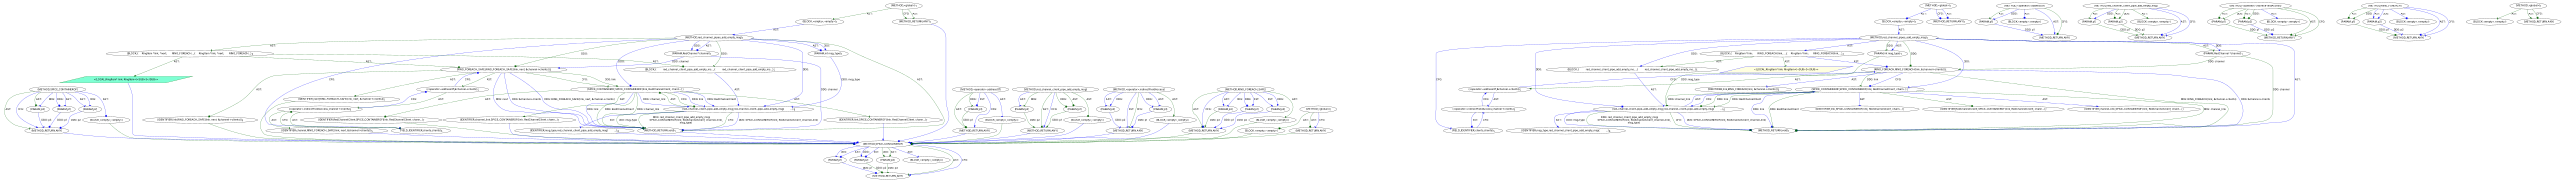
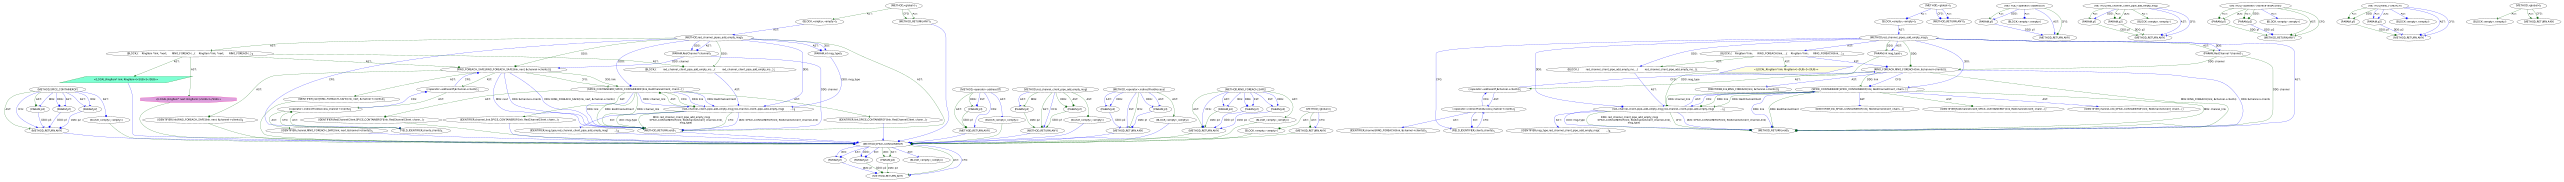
  digraph {
    fontname=Inter
    node [fontname=Inter]
    edge [arrowhead=tee color=blue fontname=Inter]
    n1 [label=<(METHOD,SPICE_CONTAINEROF)>]
    n2 [label=<(PARAM,p1)>]
    n3 [label=<(PARAM,p2)>]
    n4 [label=<(PARAM,p3)>]
    n5 [label=<(BLOCK,&lt;empty&gt;,&lt;empty&gt;)>]
    n6 [label=<(METHOD_RETURN,ANY)>]
    n7 [label=<(METHOD,&lt;global&gt;)<SUB>1</SUB>>]
    n8 [label=<(BLOCK,&lt;empty&gt;,&lt;empty&gt;)<SUB>1</SUB>>]
    n9 [label=<(METHOD_RETURN,ANY)<SUB>1</SUB>>]
    n10 [label=<(METHOD,red_channel_pipes_add_empty_msg)<SUB>1</SUB>>]
    n11 [label=<(PARAM,RedChannel *channel)<SUB>1</SUB>>]
    n12 [label=<(PARAM,int msg_type)<SUB>1</SUB>>]
    n13 [label=<(BLOCK,{     RingItem *link;       RING_FOREACH(link, ...,{     RingItem *link;       RING_FOREACH(link, ...)<SUB>2</SUB>>]
    n14 [label=<(RING_FOREACH,RING_FOREACH(link, &amp;channel-&gt;clients))<SUB>5</SUB>>]
    n15 [label=<(FIELD_IDENTIFIER,clients,clients)<SUB>5</SUB>>]
    n16 [label=<(BLOCK,{          red_channel_client_pipe_add_empty_ms...,{          red_channel_client_pipe_add_empty_ms...)<SUB>5</SUB>>]
    n17 [label=<(red_channel_client_pipe_add_empty_msg,red_channel_client_pipe_add_empty_msg(         ...)<SUB>6</SUB>>]
    n18 [label=<(SPICE_CONTAINEROF,SPICE_CONTAINEROF(link, RedChannelClient, chann...)<SUB>7</SUB>>]
    n19 [label=<(METHOD_RETURN,void)<SUB>1</SUB>>]
    n20 [color=blue fillcolor=lightyellow label="<(LOCAL,RingItem* link: RingItem*)<SUB>3</SUB>>" shape=parallelogram style=filled]
    n21 [label=<(IDENTIFIER,link,RING_FOREACH(link, &amp;channel-&gt;clients))<SUB>5</SUB>>]
    n22 [label=<(&lt;operator&gt;.addressOf,&amp;channel-&gt;clients)<SUB>5</SUB>>]
    n23 [label=<(&lt;operator&gt;.indirectFieldAccess,channel-&gt;clients)<SUB>5</SUB>>]
    n24 [label=<(IDENTIFIER,msg_type,red_channel_client_pipe_add_empty_msg(         ...)<SUB>8</SUB>>]
    n25 [label=<(IDENTIFIER,link,SPICE_CONTAINEROF(link, RedChannelClient, chann...)<SUB>7</SUB>>]
    n26 [label=<(IDENTIFIER,RedChannelClient,SPICE_CONTAINEROF(link, RedChannelClient, chann...)<SUB>7</SUB>>]
    n27 [label=<(IDENTIFIER,channel_link,SPICE_CONTAINEROF(link, RedChannelClient, chann...)<SUB>7</SUB>>]
+   n28 [label=<(IDENTIFIER,channel,RING_FOREACH(link, &amp;channel-&gt;clients))<SUB>5</SUB>>]
    n29 [label=<(METHOD,&lt;operator&gt;.addressOf)>]
    n30 [label=<(PARAM,p1)>]
    n31 [label=<(BLOCK,&lt;empty&gt;,&lt;empty&gt;)>]
    n32 [label=<(METHOD_RETURN,ANY)>]
    n33 [label=<(METHOD,red_channel_client_pipe_add_empty_msg)>]
    n34 [label=<(PARAM,p1)>]
    n35 [label=<(PARAM,p2)>]
    n36 [label=<(BLOCK,&lt;empty&gt;,&lt;empty&gt;)>]
    n37 [label=<(METHOD_RETURN,ANY)>]
    n38 [label=<(METHOD,&lt;operator&gt;.indirectFieldAccess)>]
    n39 [label=<(PARAM,p1)>]
    n40 [label=<(PARAM,p2)>]
    n41 [label=<(BLOCK,&lt;empty&gt;,&lt;empty&gt;)>]
    n42 [label=<(METHOD_RETURN,ANY)>]
    n43 [label=<(METHOD,RING_FOREACH)>]
    n44 [label=<(PARAM,p1)>]
    n45 [label=<(PARAM,p2)>]
    n46 [label=<(BLOCK,&lt;empty&gt;,&lt;empty&gt;)>]
    n47 [label=<(METHOD_RETURN,ANY)>]
    n48 [label=<(METHOD,&lt;global&gt;)<SUB>1</SUB>>]
    n49 [label=<(BLOCK,&lt;empty&gt;,&lt;empty&gt;)>]
    n50 [label=<(METHOD_RETURN,ANY)>]
    n51 [label=<(METHOD,SPICE_CONTAINEROF)>]
    n52 [label=<(PARAM,p1)>]
    n53 [label=<(PARAM,p2)>]
    n54 [label=<(PARAM,p3)>]
    n55 [label=<(BLOCK,&lt;empty&gt;,&lt;empty&gt;)>]
    n56 [label=<(METHOD_RETURN,ANY)>]
    n57 [label=<(METHOD,&lt;global&gt;)<SUB>1</SUB>>]
    n58 [label=<(BLOCK,&lt;empty&gt;,&lt;empty&gt;)<SUB>1</SUB>>]
    n59 [label=<(METHOD_RETURN,ANY)<SUB>1</SUB>>]
    n60 [label=<(METHOD,red_channel_pipes_add_empty_msg)<SUB>1</SUB>>]
    n61 [label=<(PARAM,RedChannel *channel)<SUB>1</SUB>>]
    n62 [label=<(PARAM,int msg_type)<SUB>1</SUB>>]
    n63 [label=<(BLOCK,{     RingItem *link, *next;       RING_FOREACH...,{     RingItem *link, *next;       RING_FOREACH...)<SUB>2</SUB>>]
    n64 [label=<(RING_FOREACH_SAFE,RING_FOREACH_SAFE(link, next, &amp;channel-&gt;clients))<SUB>5</SUB>>]
    n65 [label=<(FIELD_IDENTIFIER,clients,clients)<SUB>5</SUB>>]
    n66 [label=<(BLOCK,{          red_channel_client_pipe_add_empty_ms...,{          red_channel_client_pipe_add_empty_ms...)<SUB>5</SUB>>]
    n67 [label=<(red_channel_client_pipe_add_empty_msg,red_channel_client_pipe_add_empty_msg(         ...)<SUB>6</SUB>>]
    n68 [label=<(SPICE_CONTAINEROF,SPICE_CONTAINEROF(link, RedChannelClient, chann...)<SUB>7</SUB>>]
    n69 [label=<(METHOD_RETURN,void)<SUB>1</SUB>>]
    n70 [color=darkgreen fillcolor=aquamarine label="<(LOCAL,RingItem* link: RingItem*)<SUB>3</SUB>>" shape=parallelogram style=filled]
+   n71 [color=deeppink fillcolor=plum label="<(LOCAL,RingItem* next: RingItem*)<SUB>3</SUB>>" shape=octagon style=filled]
    n72 [label=<(IDENTIFIER,link,RING_FOREACH_SAFE(link, next, &amp;channel-&gt;clients))<SUB>5</SUB>>]
    n73 [label=<(IDENTIFIER,next,RING_FOREACH_SAFE(link, next, &amp;channel-&gt;clients))<SUB>5</SUB>>]
    n74 [label=<(&lt;operator&gt;.addressOf,&amp;channel-&gt;clients)<SUB>5</SUB>>]
    n75 [label=<(&lt;operator&gt;.indirectFieldAccess,channel-&gt;clients)<SUB>5</SUB>>]
    n76 [label=<(IDENTIFIER,msg_type,red_channel_client_pipe_add_empty_msg(         ...)<SUB>8</SUB>>]
    n77 [label=<(IDENTIFIER,link,SPICE_CONTAINEROF(link, RedChannelClient, chann...)<SUB>7</SUB>>]
    n78 [label=<(IDENTIFIER,RedChannelClient,SPICE_CONTAINEROF(link, RedChannelClient, chann...)<SUB>7</SUB>>]
    n79 [label=<(IDENTIFIER,channel_link,SPICE_CONTAINEROF(link, RedChannelClient, chann...)<SUB>7</SUB>>]
    n80 [label=<(IDENTIFIER,channel,RING_FOREACH_SAFE(link, next, &amp;channel-&gt;clients))<SUB>5</SUB>>]
    n81 [label=<(METHOD,&lt;operator&gt;.addressOf)>]
    n82 [label=<(PARAM,p1)>]
    n83 [label=<(BLOCK,&lt;empty&gt;,&lt;empty&gt;)>]
    n84 [label=<(METHOD_RETURN,ANY)>]
    n85 [label=<(METHOD,red_channel_client_pipe_add_empty_msg)>]
    n86 [label=<(PARAM,p1)>]
    n87 [label=<(PARAM,p2)>]
    n88 [label=<(BLOCK,&lt;empty&gt;,&lt;empty&gt;)>]
    n89 [label=<(METHOD_RETURN,ANY)>]
    n90 [label=<(METHOD,&lt;operator&gt;.indirectFieldAccess)>]
    n91 [label=<(PARAM,p1)>]
    n92 [label=<(PARAM,p2)>]
    n93 [label=<(BLOCK,&lt;empty&gt;,&lt;empty&gt;)>]
    n94 [label=<(METHOD_RETURN,ANY)>]
    n95 [label=<(METHOD,RING_FOREACH_SAFE)>]
    n96 [label=<(PARAM,p1)>]
    n97 [label=<(PARAM,p2)>]
    n98 [label=<(PARAM,p3)>]
    n99 [label=<(BLOCK,&lt;empty&gt;,&lt;empty&gt;)>]
    n100 [label=<(METHOD_RETURN,ANY)>]
    n101 [label=<(METHOD,&lt;global&gt;)<SUB>1</SUB>>]
    n102 [label=<(BLOCK,&lt;empty&gt;,&lt;empty&gt;)>]
    n103 [label=<(METHOD_RETURN,ANY)>]
    n1 -> n2 [arrowhead=box label="AST: "]
    n1 -> n2 [label="DDG: "]
    n1 -> n3 [arrowhead=box label="AST: "]
    n1 -> n3 [arrowhead=normal label="DDG: "]
    n1 -> n4 [arrowhead=normal color=darkgreen label="AST: "]
    n1 -> n4 [arrowhead=normal color=darkgreen label="DDG: "]
    n1 -> n5 [label="AST: "]
    n1 -> n6 [color=darkgreen label="AST: "]
    n1 -> n6 [arrowhead=normal label="CFG: "]
    n2 -> n6 [arrowhead=box label="DDG: p1"]
    n3 -> n6 [arrowhead=box color=darkgreen label="DDG: p2"]
    n4 -> n6 [color=darkgreen label="DDG: p3"]
    n7 -> n8 [arrowhead=box label="AST: "]
    n7 -> n9 [arrowhead=box label="AST: "]
    n7 -> n9 [arrowhead=box label="CFG: "]
    n8 -> n10 [arrowhead=normal label="AST: "]
    n10 -> n11 [color=darkgreen label="AST: "]
    n10 -> n11 [label="DDG: "]
    n10 -> n12 [arrowhead=normal label="AST: "]
    n10 -> n12 [color=darkgreen label="DDG: "]
    n10 -> n13 [arrowhead=normal label="AST: "]
    n10 -> n14 [arrowhead=box color=darkgreen label="DDG: "]
    n10 -> n15 [label="CFG: "]
    n10 -> n16 [arrowhead=normal label="DDG: "]
    n10 -> n17 [arrowhead=box label="DDG: "]
    n10 -> n18 [label="DDG: "]
    n10 -> n19 [label="AST: "]
    n11 -> n14 [arrowhead=normal color=darkgreen label="DDG: channel"]
    n11 -> n19 [arrowhead=box color=darkgreen label="DDG: channel"]
    n12 -> n17 [color=darkgreen label="DDG: msg_type"]
    n13 -> n14 [arrowhead=box label="AST: "]
    n13 -> n16 [arrowhead=normal color=darkgreen label="AST: "]
    n13 -> n20 [color=darkgreen label="AST: "]
    n14 -> n18 [arrowhead=box label="CFG: "]
    n14 -> n18 [color=darkgreen label="DDG: link"]
    n14 -> n19 [arrowhead=normal label="DDG: &amp;channel-&gt;clients"]
    n14 -> n19 [arrowhead=box color=darkgreen label="DDG: RING_FOREACH(link, &amp;channel-&gt;clients)"]
    n14 -> n21 [label="AST: "]
    n14 -> n22 [arrowhead=normal color=darkgreen label="AST: "]
    n15 -> n23 [label="CFG: "]
    n16 -> n17 [label="AST: "]
    n17 -> n18 [arrowhead=normal label="AST: "]
    n17 -> n19 [arrowhead=normal color=darkgreen label="CFG: "]
    n17 -> n19 [arrowhead=box label="DDG: SPICE_CONTAINEROF(link, RedChannelClient, channel_link)"]
    n17 -> n19 [arrowhead=normal label="DDG: msg_type"]
    n17 -> n19 [arrowhead=box color=darkgreen label="DDG: red_channel_client_pipe_add_empty_msg(\n             SPICE_CONTAINEROF(link, RedChannelClient, channel_link),\n             msg_type)"]
    n17 -> n24 [arrowhead=normal label="AST: "]
    n18 -> n17 [arrowhead=normal label="CFG: "]
    n18 -> n17 [arrowhead=box color=darkgreen label="DDG: link"]
    n18 -> n17 [color=darkgreen label="DDG: RedChannelClient"]
    n18 -> n17 [color=darkgreen label="DDG: channel_link"]
    n18 -> n19 [arrowhead=box label="DDG: link"]
    n18 -> n19 [color=darkgreen label="DDG: RedChannelClient"]
    n18 -> n19 [color=darkgreen label="DDG: channel_link"]
    n18 -> n25 [label="AST: "]
    n18 -> n26 [arrowhead=box color=darkgreen label="AST: "]
    n18 -> n27 [arrowhead=normal label="AST: "]
    n22 -> n14 [label="CFG: "]
    n22 -> n23 [label="AST: "]
    n23 -> n15 [arrowhead=box label="AST: "]
    n23 -> n22 [arrowhead=normal label="CFG: "]
+   n23 -> n28 [arrowhead=normal label="AST: "]
    n29 -> n30 [color=darkgreen label="AST: "]
    n29 -> n30 [label="DDG: "]
    n29 -> n31 [arrowhead=box label="AST: "]
    n29 -> n32 [arrowhead=normal label="AST: "]
    n29 -> n32 [arrowhead=box color=darkgreen label="CFG: "]
    n30 -> n32 [arrowhead=normal label="DDG: p1"]
    n33 -> n34 [color=darkgreen label="AST: "]
    n33 -> n34 [arrowhead=normal label="DDG: "]
    n33 -> n35 [arrowhead=box color=darkgreen label="AST: "]
    n33 -> n35 [arrowhead=normal color=darkgreen label="DDG: "]
    n33 -> n36 [arrowhead=normal color=darkgreen label="AST: "]
    n33 -> n37 [arrowhead=box label="AST: "]
    n33 -> n37 [label="CFG: "]
    n34 -> n37 [color=darkgreen label="DDG: p1"]
    n35 -> n37 [color=darkgreen label="DDG: p2"]
    n38 -> n39 [arrowhead=box color=darkgreen label="AST: "]
    n38 -> n39 [color=darkgreen label="DDG: "]
    n38 -> n40 [arrowhead=box color=darkgreen label="AST: "]
    n38 -> n40 [arrowhead=box color=darkgreen label="DDG: "]
    n38 -> n41 [arrowhead=normal label="AST: "]
    n38 -> n42 [arrowhead=box color=darkgreen label="AST: "]
    n38 -> n42 [color=darkgreen label="CFG: "]
    n39 -> n42 [color=darkgreen label="DDG: p1"]
    n40 -> n42 [arrowhead=box label="DDG: p2"]
    n43 -> n44 [arrowhead=box color=darkgreen label="AST: "]
    n43 -> n44 [arrowhead=normal color=darkgreen label="DDG: "]
    n43 -> n45 [arrowhead=normal label="AST: "]
    n43 -> n45 [arrowhead=normal label="DDG: "]
    n43 -> n46 [arrowhead=box label="AST: "]
    n43 -> n47 [arrowhead=box label="AST: "]
    n43 -> n47 [label="CFG: "]
    n44 -> n47 [arrowhead=box color=darkgreen label="DDG: p1"]
    n45 -> n47 [label="DDG: p2"]
    n48 -> n49 [color=darkgreen label="AST: "]
    n48 -> n50 [arrowhead=normal color=darkgreen label="AST: "]
    n48 -> n50 [arrowhead=box color=darkgreen label="CFG: "]
    n51 -> n52 [label="AST: "]
    n51 -> n52 [arrowhead=box label="DDG: "]
    n51 -> n53 [label="AST: "]
    n51 -> n53 [label="DDG: "]
    n51 -> n54 [arrowhead=box color=darkgreen label="AST: "]
    n51 -> n54 [label="DDG: "]
    n51 -> n55 [arrowhead=box label="AST: "]
    n51 -> n56 [color=darkgreen label="AST: "]
    n51 -> n56 [arrowhead=normal label="CFG: "]
    n52 -> n56 [arrowhead=box label="DDG: p1"]
    n53 -> n56 [arrowhead=box label="DDG: p2"]
    n54 -> n56 [label="DDG: p3"]
    n55 -> n1 [color=darkgreen]
    n56 -> n1
    n57 -> n58 [color=darkgreen label="AST: "]
    n57 -> n59 [color=darkgreen label="AST: "]
    n57 -> n59 [arrowhead=normal color=darkgreen label="CFG: "]
    n58 -> n60 [arrowhead=normal label="AST: "]
    n59 -> n1 [arrowhead=box]
    n60 -> n61 [arrowhead=box label="AST: "]
    n60 -> n61 [arrowhead=normal label="DDG: "]
    n60 -> n62 [arrowhead=box label="AST: "]
    n60 -> n62 [arrowhead=normal label="DDG: "]
    n60 -> n63 [color=darkgreen label="AST: "]
    n60 -> n64 [arrowhead=box color=darkgreen label="DDG: "]
    n60 -> n65 [arrowhead=box label="CFG: "]
    n60 -> n66 [color=darkgreen label="DDG: "]
    n60 -> n67 [arrowhead=normal label="DDG: "]
    n60 -> n68 [arrowhead=box label="DDG: "]
    n60 -> n69 [color=darkgreen label="AST: "]
    n61 -> n64 [arrowhead=normal label="DDG: channel"]
    n61 -> n69 [arrowhead=normal label="DDG: channel"]
    n62 -> n67 [label="DDG: msg_type"]
    n63 -> n64 [arrowhead=box color=darkgreen label="AST: "]
    n63 -> n66 [arrowhead=box color=darkgreen label="AST: "]
    n63 -> n70 [arrowhead=normal color=darkgreen label="AST: "]
+   n63 -> n71 [color=darkgreen label="AST: "]
    n64 -> n68 [color=darkgreen label="CFG: "]
    n64 -> n68 [arrowhead=normal color=darkgreen label="DDG: link"]
    n64 -> n69 [label="DDG: next"]
    n64 -> n69 [arrowhead=normal label="DDG: &amp;channel-&gt;clients"]
    n64 -> n69 [label="DDG: RING_FOREACH_SAFE(link, next, &amp;channel-&gt;clients)"]
    n64 -> n72 [arrowhead=box color=darkgreen label="AST: "]
    n64 -> n73 [arrowhead=normal color=darkgreen label="AST: "]
    n64 -> n74 [color=darkgreen label="AST: "]
    n65 -> n75 [arrowhead=box color=darkgreen label="CFG: "]
    n66 -> n67 [arrowhead=normal label="AST: "]
    n67 -> n68 [arrowhead=box color=darkgreen label="AST: "]
    n67 -> n69 [color=darkgreen label="CFG: "]
    n67 -> n69 [arrowhead=normal label="DDG: SPICE_CONTAINEROF(link, RedChannelClient, channel_link)"]
    n67 -> n69 [arrowhead=box color=darkgreen label="DDG: msg_type"]
    n67 -> n69 [color=darkgreen label="DDG: red_channel_client_pipe_add_empty_msg(\n             SPICE_CONTAINEROF(link, RedChannelClient, channel_link),\n             msg_type)"]
    n67 -> n76 [label="AST: "]
    n68 -> n67 [arrowhead=box color=darkgreen label="CFG: "]
    n68 -> n67 [label="DDG: link"]
    n68 -> n67 [arrowhead=normal label="DDG: RedChannelClient"]
    n68 -> n67 [arrowhead=normal label="DDG: channel_link"]
    n68 -> n69 [arrowhead=box label="DDG: link"]
    n68 -> n69 [arrowhead=box color=darkgreen label="DDG: RedChannelClient"]
    n68 -> n69 [color=darkgreen label="DDG: channel_link"]
    n68 -> n77 [color=darkgreen label="AST: "]
    n68 -> n78 [arrowhead=box color=darkgreen label="AST: "]
    n68 -> n79 [arrowhead=normal color=darkgreen label="AST: "]
    n69 -> n1 [arrowhead=box]
    n70 -> n1 [arrowhead=box]
+   n71 -> n1 [color=darkgreen]
    n72 -> n1 [color=darkgreen]
    n73 -> n1 [color=darkgreen]
    n74 -> n64 [arrowhead=box label="CFG: "]
    n74 -> n75 [color=darkgreen label="AST: "]
    n75 -> n65 [color=darkgreen label="AST: "]
    n75 -> n74 [arrowhead=box label="CFG: "]
    n75 -> n80 [color=darkgreen label="AST: "]
    n76 -> n1
    n77 -> n1 [arrowhead=normal]
    n78 -> n1 [arrowhead=box color=darkgreen]
    n79 -> n1 [arrowhead=box]
    n80 -> n1
    n81 -> n82 [arrowhead=box label="AST: "]
    n81 -> n82 [color=darkgreen label="DDG: "]
    n81 -> n83 [label="AST: "]
    n81 -> n84 [arrowhead=box color=darkgreen label="AST: "]
    n81 -> n84 [arrowhead=normal label="CFG: "]
    n82 -> n84 [arrowhead=normal color=darkgreen label="DDG: p1"]
    n83 -> n1 [arrowhead=box color=darkgreen]
    n84 -> n1 [arrowhead=normal]
    n85 -> n86 [arrowhead=box color=darkgreen label="AST: "]
    n85 -> n86 [arrowhead=box color=darkgreen label="DDG: "]
    n85 -> n87 [label="AST: "]
    n85 -> n87 [color=darkgreen label="DDG: "]
    n85 -> n88 [arrowhead=box color=darkgreen label="AST: "]
    n85 -> n89 [arrowhead=box color=darkgreen label="AST: "]
    n85 -> n89 [arrowhead=normal label="CFG: "]
    n86 -> n89 [arrowhead=normal color=darkgreen label="DDG: p1"]
    n87 -> n89 [arrowhead=normal color=darkgreen label="DDG: p2"]
    n88 -> n1 [arrowhead=box]
    n89 -> n1 [arrowhead=box]
    n90 -> n91 [label="AST: "]
    n90 -> n91 [label="DDG: "]
    n90 -> n92 [label="AST: "]
    n90 -> n92 [arrowhead=normal label="DDG: "]
    n90 -> n93 [arrowhead=normal color=darkgreen label="AST: "]
    n90 -> n94 [label="AST: "]
    n90 -> n94 [color=darkgreen label="CFG: "]
    n91 -> n94 [arrowhead=box label="DDG: p1"]
    n92 -> n94 [label="DDG: p2"]
    n93 -> n1 [arrowhead=normal]
    n94 -> n1 [arrowhead=normal]
    n95 -> n96 [arrowhead=normal label="AST: "]
    n95 -> n96 [arrowhead=box label="DDG: "]
    n95 -> n97 [arrowhead=normal label="AST: "]
    n95 -> n97 [arrowhead=normal label="DDG: "]
    n95 -> n98 [arrowhead=normal label="AST: "]
    n95 -> n98 [label="DDG: "]
    n95 -> n99 [color=darkgreen label="AST: "]
    n95 -> n100 [arrowhead=box color=darkgreen label="AST: "]
    n95 -> n100 [arrowhead=box label="CFG: "]
    n96 -> n100 [arrowhead=normal label="DDG: p1"]
    n97 -> n100 [arrowhead=normal label="DDG: p2"]
    n98 -> n100 [arrowhead=normal color=darkgreen label="DDG: p3"]
    n99 -> n1 [color=darkgreen]
    n100 -> n1 [arrowhead=box color=darkgreen]
    n101 -> n102 [arrowhead=box color=darkgreen label="AST: "]
    n101 -> n103 [arrowhead=box color=darkgreen label="AST: "]
    n101 -> n103 [label="CFG: "]
    n102 -> n1 [color=darkgreen]
    n103 -> n1 [color=darkgreen]
  }
